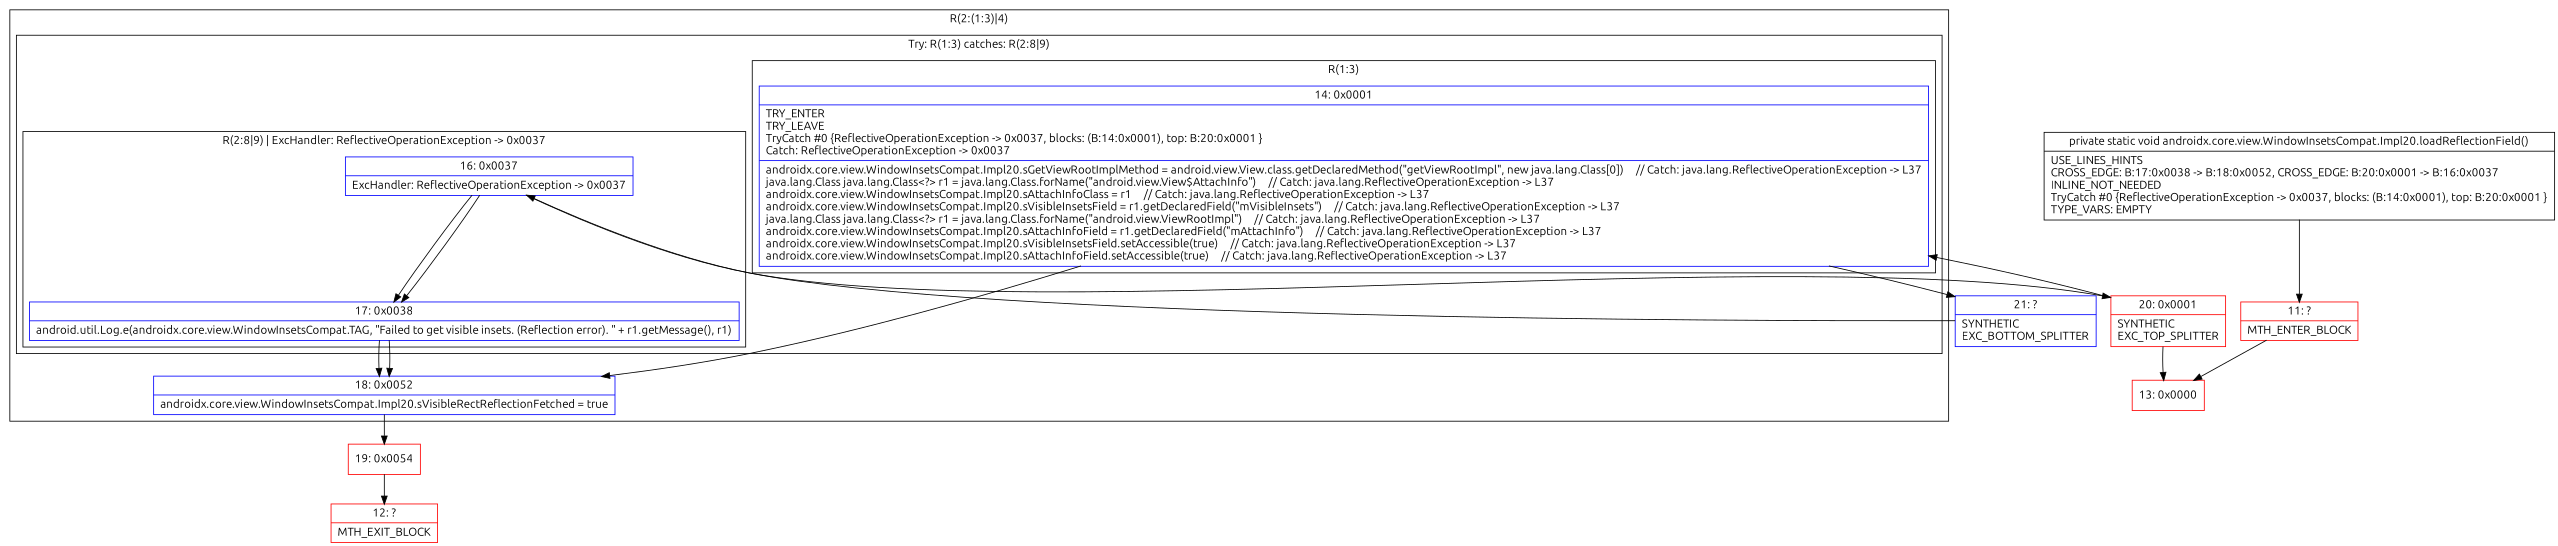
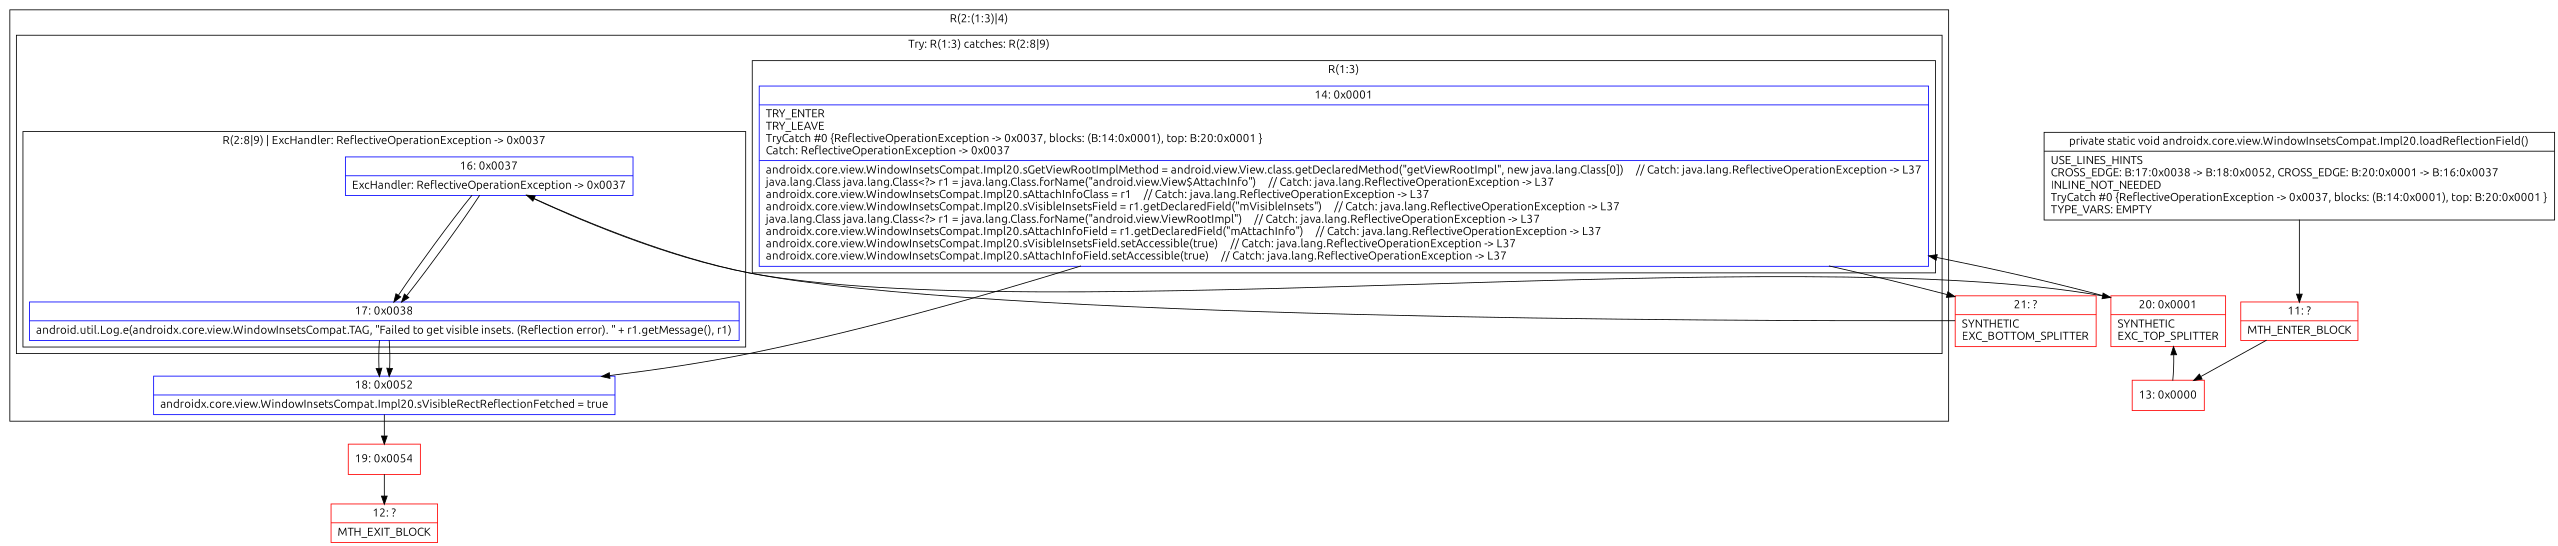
  digraph {
    fontname=Ubuntu
    node [color=red fontname=Ubuntu shape=record]
    edge [fontname=Ubuntu]
    n1 [color=blue label="{14\:\ 0x0001|TRY_ENTER\lTRY_LEAVE\lTryCatch #0 \{ReflectiveOperationException \-\> 0x0037, blocks: (B:14:0x0001), top: B:20:0x0001 \}\lCatch: ReflectiveOperationException \-\> 0x0037\l|androidx.core.view.WindowInsetsCompat.Impl20.sGetViewRootImplMethod = android.view.View.class.getDeclaredMethod(\"getViewRootImpl\", new java.lang.Class[0])     \/\/ Catch: java.lang.ReflectiveOperationException \-\> L37\ljava.lang.Class java.lang.Class\<?\> r1 = java.lang.Class.forName(\"android.view.View$AttachInfo\")     \/\/ Catch: java.lang.ReflectiveOperationException \-\> L37\landroidx.core.view.WindowInsetsCompat.Impl20.sAttachInfoClass = r1     \/\/ Catch: java.lang.ReflectiveOperationException \-\> L37\landroidx.core.view.WindowInsetsCompat.Impl20.sVisibleInsetsField = r1.getDeclaredField(\"mVisibleInsets\")     \/\/ Catch: java.lang.ReflectiveOperationException \-\> L37\ljava.lang.Class java.lang.Class\<?\> r1 = java.lang.Class.forName(\"android.view.ViewRootImpl\")     \/\/ Catch: java.lang.ReflectiveOperationException \-\> L37\landroidx.core.view.WindowInsetsCompat.Impl20.sAttachInfoField = r1.getDeclaredField(\"mAttachInfo\")     \/\/ Catch: java.lang.ReflectiveOperationException \-\> L37\landroidx.core.view.WindowInsetsCompat.Impl20.sVisibleInsetsField.setAccessible(true)     \/\/ Catch: java.lang.ReflectiveOperationException \-\> L37\landroidx.core.view.WindowInsetsCompat.Impl20.sAttachInfoField.setAccessible(true)     \/\/ Catch: java.lang.ReflectiveOperationException \-\> L37\l}"]
    n2 [color=blue label="{16\:\ 0x0037|ExcHandler: ReflectiveOperationException \-\> 0x0037\l}"]
    n3 [color=blue label="{17\:\ 0x0038|android.util.Log.e(androidx.core.view.WindowInsetsCompat.TAG, \"Failed to get visible insets. (Reflection error). \" + r1.getMessage(), r1)\l}"]
    n4 [color=blue label="{18\:\ 0x0052|androidx.core.view.WindowInsetsCompat.Impl20.sVisibleRectReflectionFetched = true\l}"]
-   n5 [color=blue label="{21\:\ ?|SYNTHETIC\lEXC_BOTTOM_SPLITTER\l}"]
+   n5 [label="{21\:\ ?|SYNTHETIC\lEXC_BOTTOM_SPLITTER\l}"]
    n6 [label="{20\:\ 0x0001|SYNTHETIC\lEXC_TOP_SPLITTER\l}"]
    n7 [label="{19\:\ 0x0054}"]
    n8 [label="{12\:\ ?|MTH_EXIT_BLOCK\l}"]
    n9 [label="{11\:\ ?|MTH_ENTER_BLOCK\l}"]
    n10 [label="{13\:\ 0x0000}"]
    n11 [label="{private static void androidx.core.view.WindowInsetsCompat.Impl20.loadReflectionField()  | USE_LINES_HINTS\lCROSS_EDGE: B:17:0x0038 \-\> B:18:0x0052, CROSS_EDGE: B:20:0x0001 \-\> B:16:0x0037\lINLINE_NOT_NEEDED\lTryCatch #0 \{ReflectiveOperationException \-\> 0x0037, blocks: (B:14:0x0001), top: B:20:0x0001 \}\lTYPE_VARS: EMPTY\l}" color=""]
    subgraph cluster_1 {
      label="R(2:(1:3)|4)"
      n4
      subgraph cluster_2 {
        label="Try: R(1:3) catches: R(2:8|9)"
        subgraph cluster_3 {
          label="R(1:3)"
          n1
        }
        subgraph cluster_4 {
          label="R(2:8|9) | ExcHandler: ReflectiveOperationException \-\> 0x0037\l"
          n2
          n3
        }
      }
    }
    subgraph cluster_5 {
      label="R(2:8|9) | ExcHandler: ReflectiveOperationException \-\> 0x0037\l"
    }
    n1 -> n4
    n1 -> n5
    n2 -> n3
    n2 -> n3
    n2 -> n6
    n3 -> n4
    n3 -> n4
    n4 -> n7
    n5 -> n2
    n6 -> n1
    n7 -> n8
    n9 -> n10
-   n6 -> n10
+   n10 -> n6
    n11 -> n9
  }
